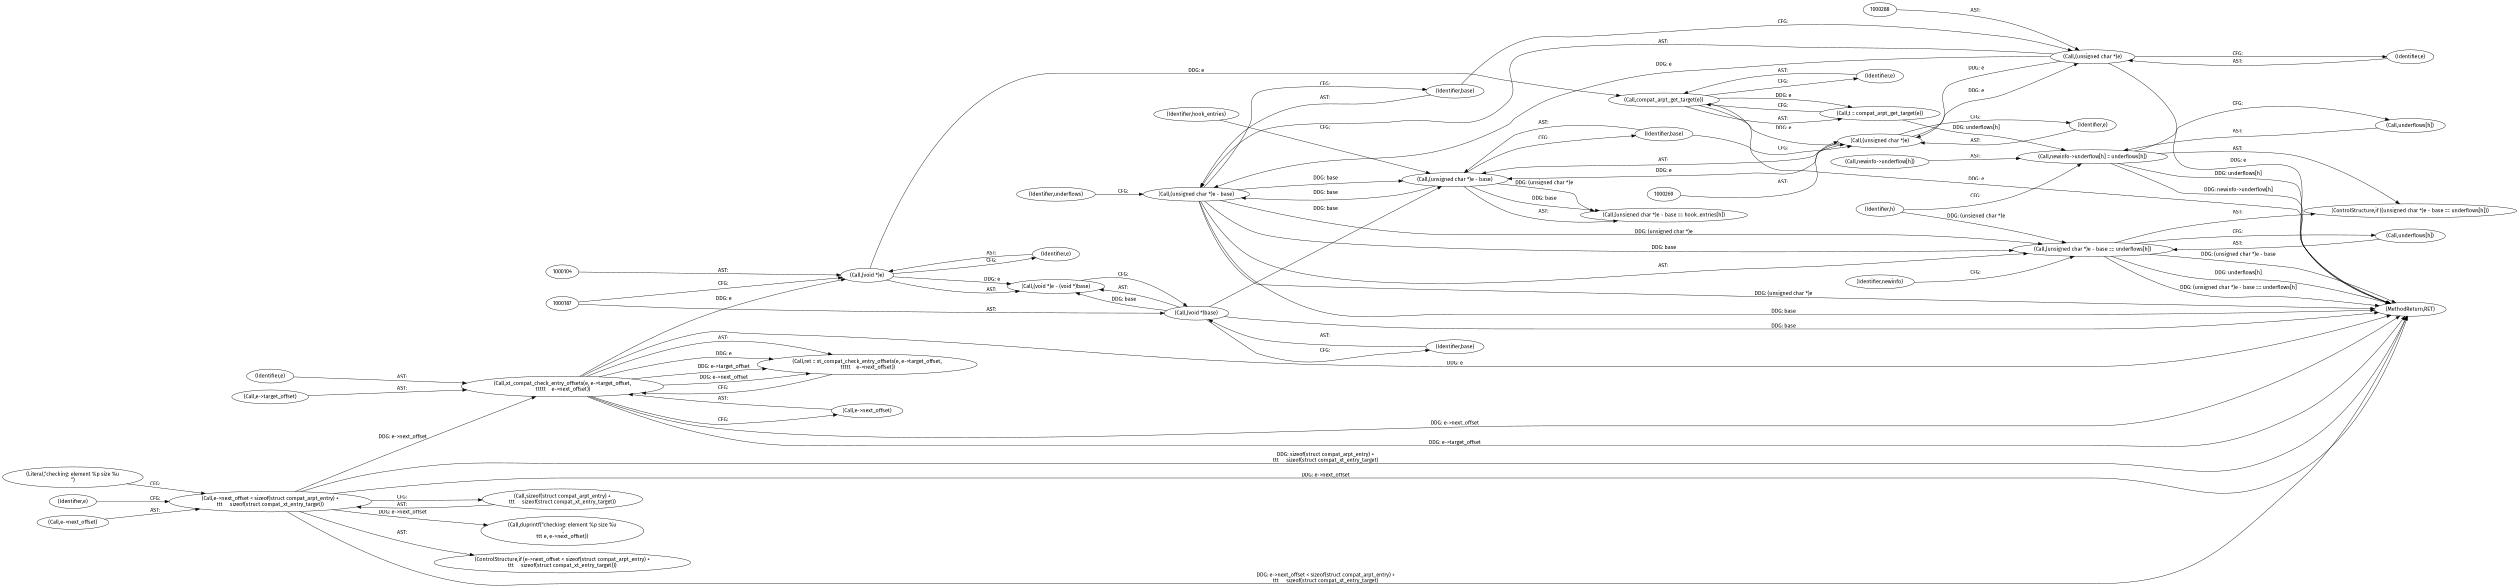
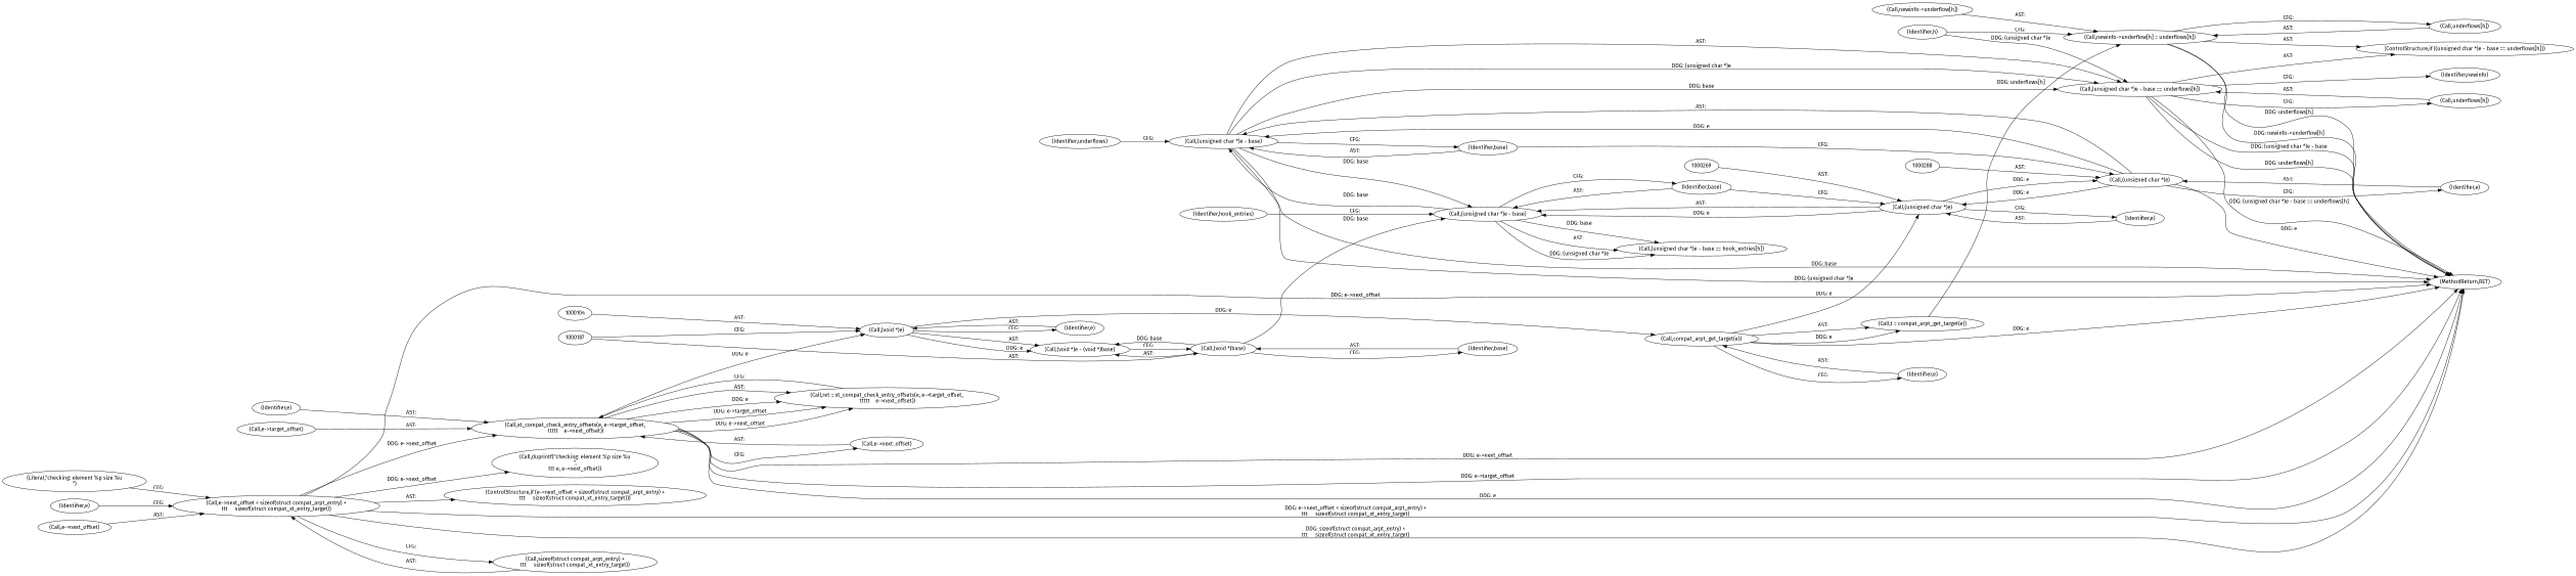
  digraph {
    fontname="Fira Sans"
    rankdir=LR
    node [fontname="Fira Sans"]
    edge [fontname="Fira Sans"]
    n1 [label="(Call,newinfo->underflow[h] = underflows[h])"]
    n2 [label="(ControlStructure,if ((unsigned char *)e - base == underflows[h]))"]
    n3 [label="(Call,underflows[h])"]
    n4 [label="(MethodReturn,RET)"]
    n5 [label="(Call,(unsigned char *)e - base == underflows[h])"]
    n6 [label="(Call,underflows[h])"]
    n7 [label="(Call,(unsigned char *)e - base)"]
    n8 [label="(Call,(unsigned char *)e - base)"]
    n9 [label="(Identifier,base)"]
    n10 [label="(Call,(unsigned char *)e - base == hook_entries[h])"]
    n11 [label="(Identifier,base)"]
    n12 [label="(Call,(unsigned char *)e)"]
    n13 [label="(Call,(unsigned char *)e)"]
    n14 [label="(Identifier,e)"]
    n15 [label="(Identifier,e)"]
    n16 [label="(Call,compat_arpt_get_target(e))"]
    n17 [label="(Identifier,e)"]
    n18 [label="(Call,t = compat_arpt_get_target(e))"]
    n19 [label="(Call,(void *)e)"]
    n20 [label="(Call,(void *)e - (void *)base)"]
    n21 [label="(Identifier,e)"]
    n22 [label="(Call,(void *)base)"]
    n23 [label="(Call,xt_compat_check_entry_offsets(e, e->target_offset,\n \t\t\t\t\t    e->next_offset))"]
    n24 [label="(Call,e->next_offset)"]
    n25 [label="(Call,ret = xt_compat_check_entry_offsets(e, e->target_offset,\n \t\t\t\t\t    e->next_offset))"]
    n26 [label="(Call,e->next_offset < sizeof(struct compat_arpt_entry) +\n\t\t\t     sizeof(struct compat_xt_entry_target))"]
    n27 [label="(Call,sizeof(struct compat_arpt_entry) +\n\t\t\t     sizeof(struct compat_xt_entry_target))"]
    n28 [label="(Call,duprintf(\"checking: element %p size %u\n\",\n\t\t\t e, e->next_offset))"]
    n29 [label="(ControlStructure,if (e->next_offset < sizeof(struct compat_arpt_entry) +\n\t\t\t     sizeof(struct compat_xt_entry_target)))"]
    n30 [label="(Identifier,base)"]
    n31 [label="(Literal,\"checking: element %p size %u\n\")"]
    n32 [label="(Call,newinfo->underflow[h])"]
    n33 [label="(Identifier,underflows)"]
    n34 [label="(Identifier,e)"]
    n35 [label="(Identifier,hook_entries)"]
    n36 [label="(Call,e->target_offset)"]
    n37 [label="(Identifier,newinfo)"]
    n38 [label="(Identifier,e)"]
    n39 [label="(Call,e->next_offset)"]
    n40 [label="(Identifier,h)"]
    1000288
    1000269
    n43 [label=1000104]
    1000187
    n1 -> n2 [label="AST: "]
    n1 -> n3 [label="CFG: "]
    n1 -> n4 [label="DDG: underflows[h]"]
    n1 -> n4 [label="DDG: newinfo->underflow[h]"]
    n3 -> n1 [label="AST: "]
    n5 -> n2 [label="AST: "]
    n5 -> n4 [label="DDG: (unsigned char *)e - base"]
    n5 -> n4 [label="DDG: underflows[h]"]
    n5 -> n4 [label="DDG: (unsigned char *)e - base == underflows[h]"]
    n5 -> n6 [label="CFG: "]
    n6 -> n5 [label="AST: "]
    n7 -> n4 [label="DDG: base"]
    n7 -> n4 [label="DDG: (unsigned char *)e"]
    n7 -> n5 [label="AST: "]
    n7 -> n5 [label="DDG: (unsigned char *)e"]
    n7 -> n5 [label="DDG: base"]
    n7 -> n8 [label="DDG: base"]
    n7 -> n9 [label="CFG: "]
    n8 -> n7 [label="DDG: base"]
    n8 -> n10 [label="AST: "]
    n8 -> n10 [label="DDG: (unsigned char *)e"]
    n8 -> n10 [label="DDG: base"]
    n8 -> n11 [label="CFG: "]
    n9 -> n7 [label="AST: "]
    n9 -> n12 [label="CFG: "]
    n11 -> n8 [label="AST: "]
    n11 -> n13 [label="CFG: "]
    n12 -> n4 [label="DDG: e"]
    n12 -> n7 [label="AST: "]
    n12 -> n7 [label="DDG: e"]
    n12 -> n13 [label="DDG: e"]
    n12 -> n14 [label="CFG: "]
    n13 -> n8 [label="AST: "]
    n13 -> n8 [label="DDG: e"]
    n13 -> n12 [label="DDG: e"]
    n13 -> n15 [label="CFG: "]
    n14 -> n12 [label="AST: "]
    n15 -> n13 [label="AST: "]
    n16 -> n4 [label="DDG: e"]
    n16 -> n13 [label="DDG: e"]
    n16 -> n17 [label="CFG: "]
    n16 -> n18 [label="AST: "]
    n16 -> n18 [label="DDG: e"]
    n17 -> n16 [label="AST: "]
    n18 -> n1 [label="DDG: underflows[h]"]
-   n18 -> n16 [label="CFG: "]
    n19 -> n16 [label="DDG: e"]
    n19 -> n20 [label="AST: "]
    n19 -> n20 [label="DDG: e"]
    n19 -> n21 [label="CFG: "]
    n20 -> n22 [label="CFG: "]
    n21 -> n19 [label="AST: "]
-   n22 -> n4 [label="DDG: base"]
    n22 -> n8 [label="DDG: base"]
    n22 -> n20 [label="AST: "]
    n22 -> n20 [label="DDG: base"]
    n22 -> n30 [label="CFG: "]
    n23 -> n4 [label="DDG: e->next_offset"]
    n23 -> n4 [label="DDG: e->target_offset"]
    n23 -> n4 [label="DDG: e"]
    n23 -> n19 [label="DDG: e"]
    n23 -> n24 [label="CFG: "]
    n23 -> n25 [label="AST: "]
    n23 -> n25 [label="DDG: e"]
    n23 -> n25 [label="DDG: e->target_offset"]
    n23 -> n25 [label="DDG: e->next_offset"]
    n24 -> n23 [label="AST: "]
    n25 -> n23 [label="CFG: "]
    n26 -> n4 [label="DDG: e->next_offset < sizeof(struct compat_arpt_entry) +\n\t\t\t     sizeof(struct compat_xt_entry_target)"]
    n26 -> n4 [label="DDG: sizeof(struct compat_arpt_entry) +\n\t\t\t     sizeof(struct compat_xt_entry_target)"]
    n26 -> n4 [label="DDG: e->next_offset"]
    n26 -> n23 [label="DDG: e->next_offset"]
    n26 -> n27 [label="CFG: "]
    n26 -> n28 [label="DDG: e->next_offset"]
    n26 -> n29 [label="AST: "]
    n27 -> n26 [label="AST: "]
    n30 -> n22 [label="AST: "]
    n31 -> n26 [label="CFG: "]
    n32 -> n1 [label="AST: "]
    n33 -> n7 [label="CFG: "]
    n34 -> n23 [label="AST: "]
    n35 -> n8 [label="CFG: "]
    n36 -> n23 [label="AST: "]
-   n37 -> n5 [label="CFG: "]
+   n5 -> n37 [label="CFG: "]
    n38 -> n26 [label="CFG: "]
    n39 -> n26 [label="AST: "]
    n40 -> n1 [label="CFG: "]
    n40 -> n5 [label="DDG: (unsigned char *)e"]
    1000288 -> n12 [label="AST: "]
    1000269 -> n13 [label="AST: "]
    n43 -> n19 [label="AST: "]
    1000187 -> n19 [label="CFG: "]
    1000187 -> n22 [label="AST: "]
  }
